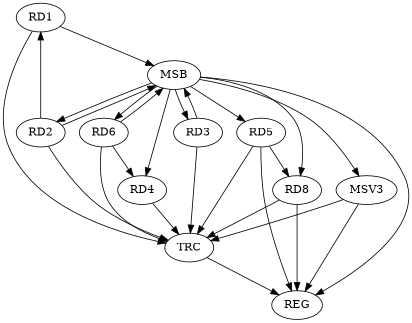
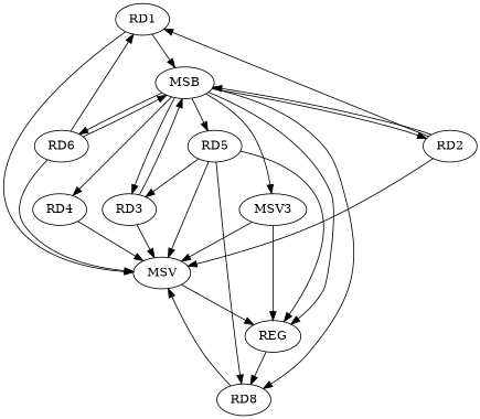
  strict digraph {
    n1 [label=RD1]
    n2 [label=MSB]
-   n3 [label=TRC]
+   n3 [label=MSV]
    n4 [label=RD2]
    n5 [label=RD3]
    n6 [label=RD4]
    n7 [label=REG]
    n8 [label=RD5]
    n9 [label=RD8]
    n10 [label=RD6]
    n11 [label=MSV3]
    n1 -> n2
    n1 -> n3
    n2 -> n4
    n2 -> n5
    n2 -> n6
    n2 -> n7
    n2 -> n8
    n2 -> n9
    n2 -> n10
    n2 -> n11
    n3 -> n7
    n4 -> n1
    n4 -> n2
    n4 -> n3
    n5 -> n2
    n5 -> n3
    n6 -> n3
    n8 -> n3
+   n8 -> n5
    n8 -> n7
    n8 -> n9
    n9 -> n3
-   n9 -> n7
-   n10 -> n6
+   n7 -> n9
+   n10 -> n1
    n10 -> n2
    n10 -> n3
    n11 -> n3
    n11 -> n7
  }
